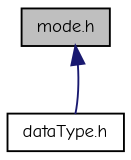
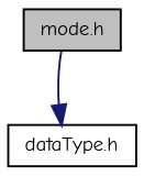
  digraph {
    fontname="Comic Neue"
    node [color=black fontname="Comic Neue" fontsize=10 shape=record style=filled]
    n1 [fillcolor=grey75 fontcolor=black height=0.2 label="mode.h" width=0.4]
    n2 [fillcolor=white height=0.2 label="dataType.h" width=0.4]
-   n2 -> n1 [color=midnightblue fontname="Comic Neue" fontsize=10 labelfontname=Helvetica labelfontsize=10 style=solid]
+   n1 -> n2 [color=midnightblue fontname="Comic Neue" fontsize=10 labelfontname=Helvetica labelfontsize=10 style=solid]
  }
